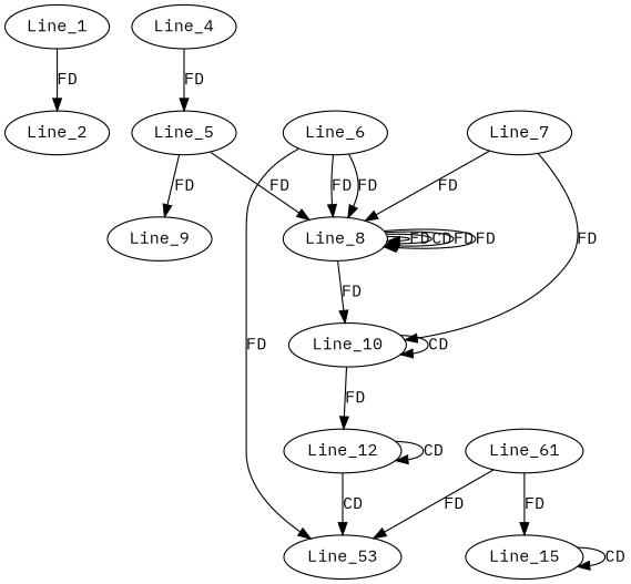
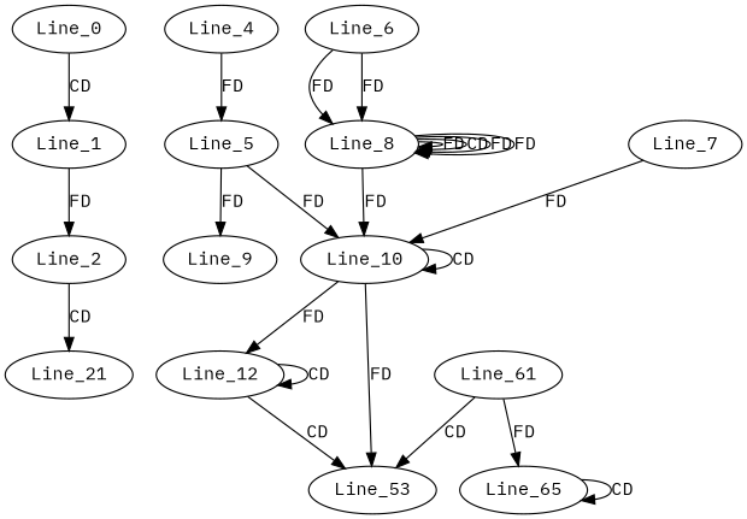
  digraph {
    fontname="IBM Plex Mono"
    node [fontname="IBM Plex Mono"]
    edge [fontname="IBM Plex Mono"]
+   Line_0
    Line_1
    Line_2
+   Line_21
    Line_4
    Line_5
    Line_8
    Line_9
    Line_10
    Line_12
    n11 [label=Line_53]
    Line_6
    Line_7
    n14 [label=Line_61]
-   Line_15
+   Line_15 [label=Line_65]
+   Line_0 -> Line_1 [label=CD]
    Line_1 -> Line_2 [label=FD]
+   Line_2 -> Line_21 [label=CD]
    Line_4 -> Line_5 [label=FD]
-   Line_5 -> Line_8 [label=FD]
+   Line_5 -> Line_10 [label=FD]
    Line_5 -> Line_9 [label=FD]
    Line_8 -> Line_8 [label=FD]
    Line_8 -> Line_8 [label=CD]
    Line_8 -> Line_8 [label=FD]
    Line_8 -> Line_8 [label=FD]
    Line_8 -> Line_10 [label=FD]
    Line_10 -> Line_10 [label=CD]
    Line_10 -> Line_12 [label=FD]
-   Line_6 -> n11 [label=FD]
+   Line_10 -> n11 [label=FD]
    Line_12 -> Line_12 [label=CD]
    Line_12 -> n11 [label=CD]
    Line_6 -> Line_8 [label=FD]
    Line_6 -> Line_8 [label=FD]
-   Line_7 -> Line_8 [label=FD]
    Line_7 -> Line_10 [label=FD]
-   n14 -> n11 [label=FD]
+   n14 -> n11 [label=CD]
    n14 -> Line_15 [label=FD]
    Line_15 -> Line_15 [label=CD]
  }
